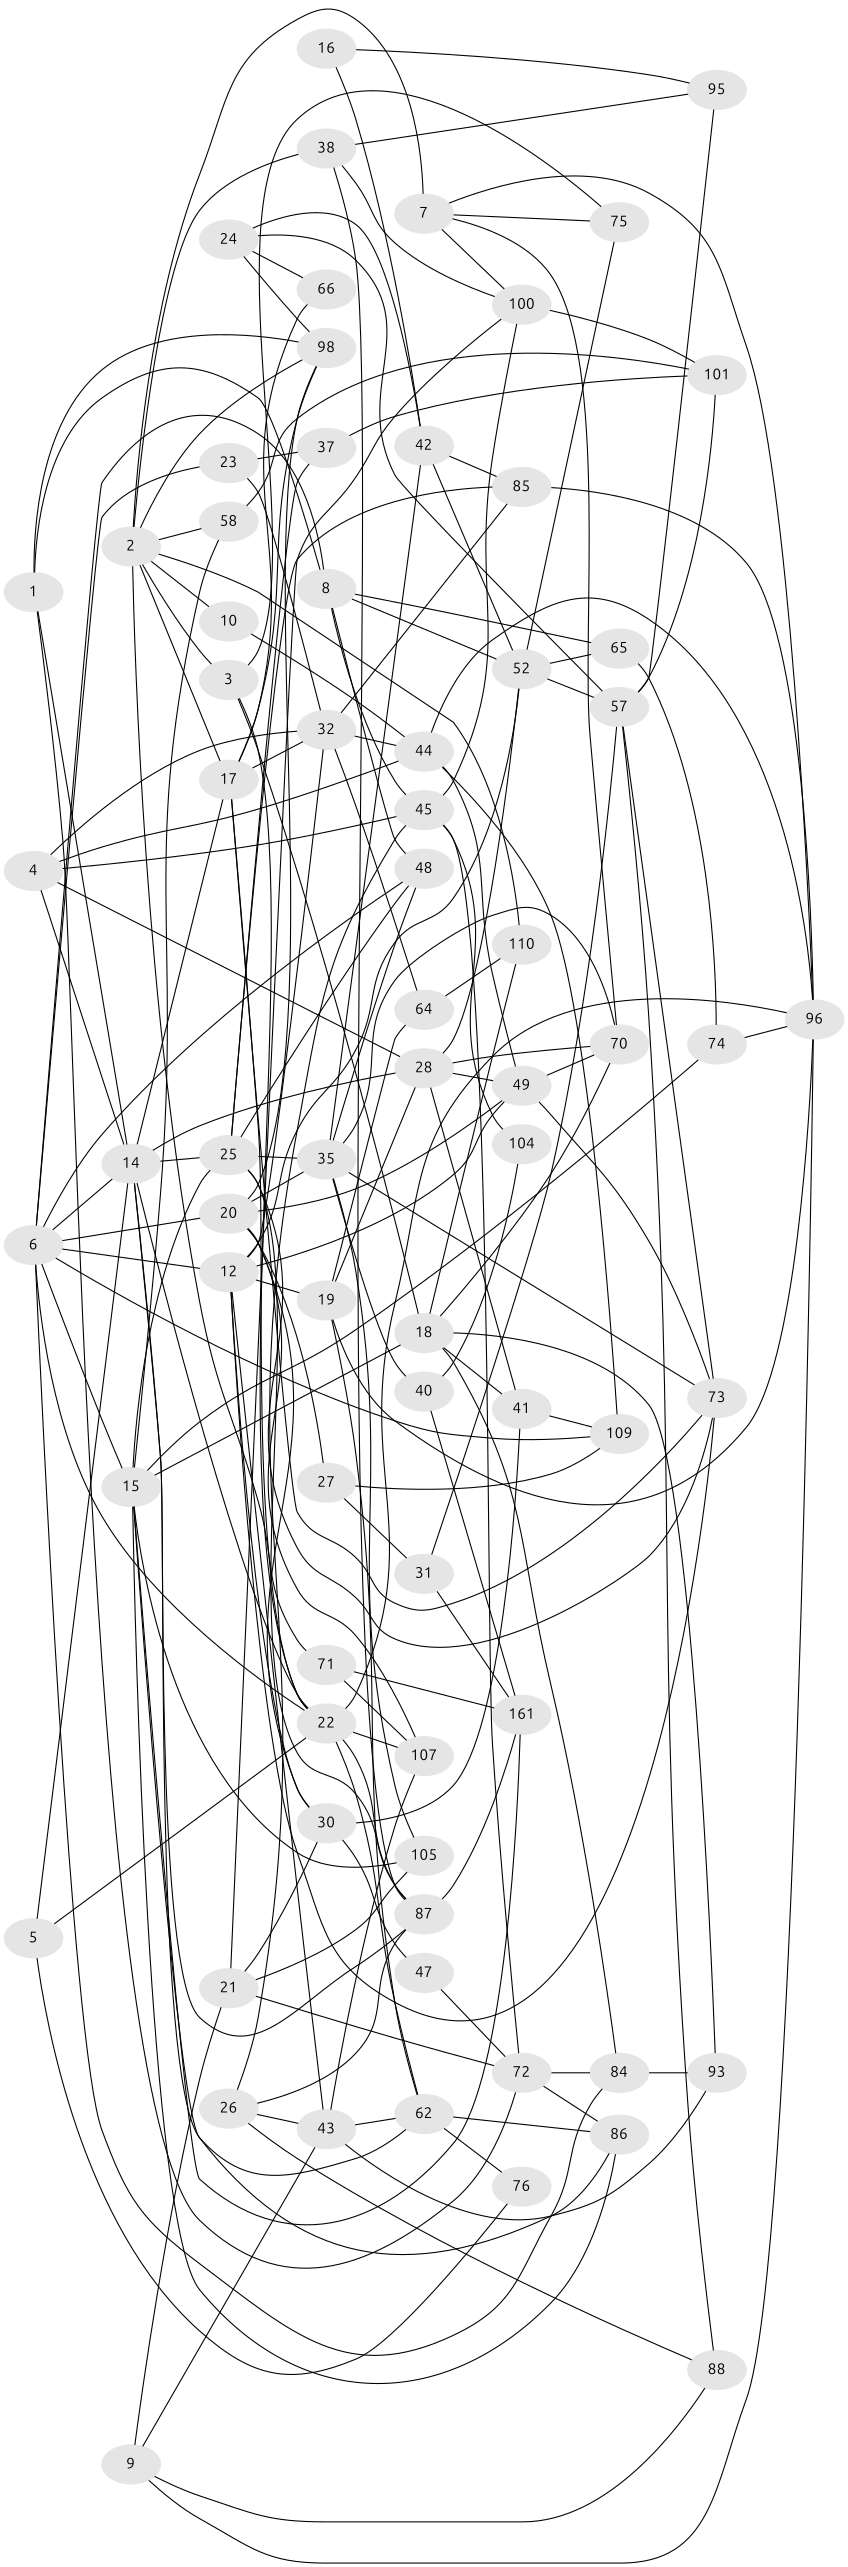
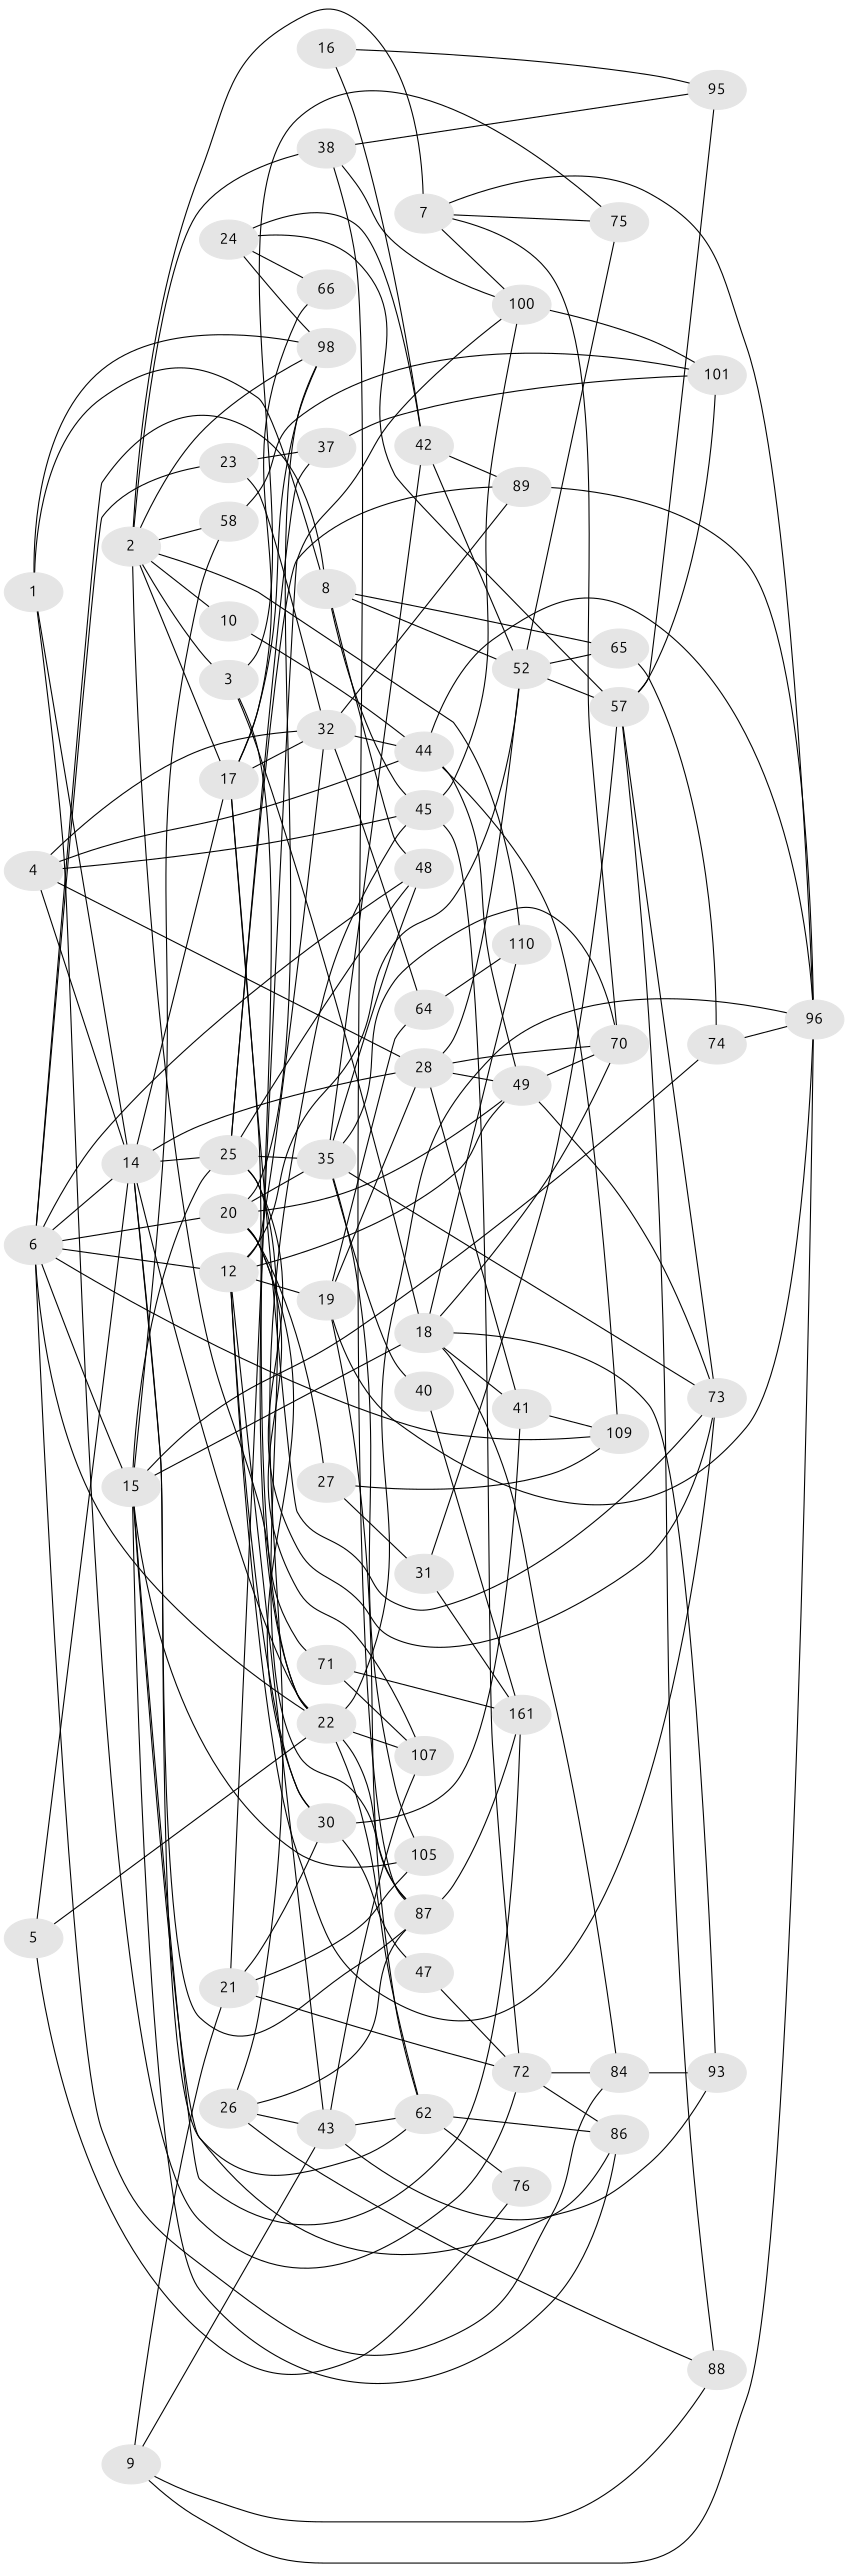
  graph {
    fontname=Ubuntu
    rankdir=LR
    node [color=gray90 fontname=Ubuntu style=filled]
    edge [fontname=Ubuntu]
    1 [super="+59"]
    8 [super="+11"]
    14 [super="+68"]
    72 [super="+103"]
    98
    45 [super="+46"]
    48 [super="+78"]
    52 [super="+106"]
    65
    17 [super="+36"]
    22 [super="+29"]
    28 [super="+54"]
    25 [super="+63"]
    86 [super="+90"]
    87 [super="+108"]
    84
    2 [super="+99"]
    3 [super="+61"]
    7 [super="+80"]
    10
    38
    58
    71
    110
    18 [super="+67"]
    75
    70 [super="+83"]
    96 [super="+102"]
    100
    44 [super="+55"]
    32 [super="+69"]
    73 [super="+97"]
    66
    95
    101
    n36 [label=161]
    107
    41 [super="+50"]
    93
    62 [super="+88"]
    4
    49 [super="+94"]
    64
-   85
+   85 [label=89]
    109
-   104
    5
    76
    6 [super="+33"]
    12 [super="+51"]
    15 [super="+53"]
    20 [super="+91"]
    23
    43 [super="+56"]
    n55 [label=19 super="+19"]
    30 [super="+34"]
    74
    105
    27
    35 [super="+82"]
    37 [super="+89"]
    57 [super="+92"]
    21 [super="+79"]
    9
    n65 [label=88]
    47
    42 [super="+77"]
    16
    31
    40
    24 [super="+60"]
    26 [super="+39"]
    1 -- 8
    1 -- 14
    1 -- 72
    1 -- 98
    8 -- 45
    8 -- 48
    8 -- 52
    8 -- 65
    14 -- 17
    14 -- 22
    14 -- 28
    14 -- 25
    14 -- 86
    14 -- 87
    72 -- 86
    72 -- 84
    45 -- 72
    45 -- 100
-   45 -- 104
    52 -- 65
    52 -- 75
    52 -- 57
    65 -- 74
    17 -- 98
    17 -- 22 [weight=2]
    17 -- 32
    17 -- 73
    17 -- 66
    22 -- 87
    22 -- 96
    22 -- 107
    22 -- 62
    28 -- 52
    28 -- 70
    28 -- 41
    28 -- 49
    25 -- 48
    25 -- 87
    25 -- 73
    25 -- 85
    25 -- 35
    25 -- 37
    87 -- n36
    84 -- 93
    2 -- 98
    2 -- 17
    2 -- 3
    2 -- 7
    2 -- 10
    2 -- 38
    2 -- 58 [weight=2]
    2 -- 71
    2 -- 110
    3 -- 22
    3 -- 18
    3 -- 75
    7 -- 75
    7 -- 70
    7 -- 96
    7 -- 100
    10 -- 44
    38 -- 87
    38 -- 100
    38 -- 95
    58 -- 101
    71 -- n36
    71 -- 107
    18 -- 84
    18 -- 110
    18 -- 70
    18 -- 41
    18 -- 93
    100 -- 101
    44 -- 96
    44 -- 49
    44 -- 109
    32 -- 44
    32 -- 64
    32 -- 85
    41 -- 109
    62 -- 86
    62 -- 76
    4 -- 14
    4 -- 45
    4 -- 28
    4 -- 44
    4 -- 32
    49 -- 70
    49 -- 73
    64 -- 110
    85 -- 96
    5 -- 14
    5 -- 22
    5 -- 76
    6 -- 8
    6 -- 14
    6 -- 48
    6 -- 22
    6 -- 84
    6 -- 109
    6 -- 12
    6 -- 15
    6 -- 20
    6 -- 23
    12 -- 52
    12 -- 32
    12 -- 73
    12 -- 49
    12 -- 43
    12 -- n55
    12 -- 30 [weight=2]
    15 -- 25
    15 -- 86
    15 -- 58
    15 -- 18
    15 -- n36
    15 -- 62
    15 -- 74
    15 -- 105
    20 -- 98
    20 -- 107
    20 -- 49
    20 -- 30
    20 -- 27
    20 -- 35
    23 -- 32
    23 -- 37
    43 -- 107
    43 -- 93
    43 -- 62
    n55 -- 28
    n55 -- 96 [weight=2]
    n55 -- 62
    n55 -- 64
    30 -- 41
    30 -- 47
    74 -- 96
    27 -- 109
    27 -- 31
    35 -- 48
    35 -- 70
    35 -- 73
    35 -- 105
    35 -- 42
    35 -- 40
    37 -- 101
    57 -- 73
    57 -- 95
    57 -- 101
    57 -- n65
    21 -- 72
    21 -- 100
    21 -- 30
    21 -- 105
    9 -- 96
    9 -- 43
    9 -- 21
    9 -- n65
    47 -- 72 [weight=2]
    42 -- 52
    42 -- 85
    16 -- 95
    16 -- 42
    31 -- n36
    31 -- 57
    40 -- n36
-   40 -- 104
    24 -- 98
    24 -- 66
    24 -- 57
    24 -- 42
    26 -- 45
    26 -- 87
    26 -- 43
    26 -- n65
  }
